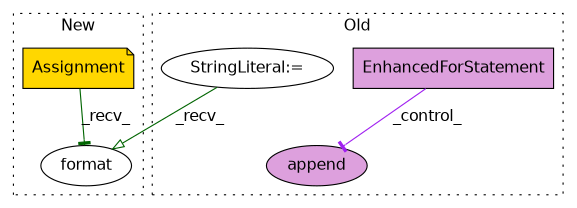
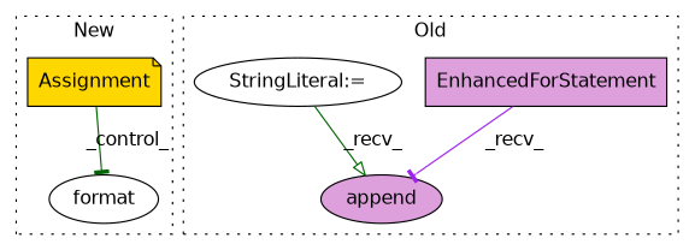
  digraph {
    fontname="DejaVu Sans"
    node [a=32 fillcolor=white fontname="DejaVu Sans" l="7,1" shape=ellipse style=filled]
    edge [arrowhead=tee color=darkgreen fontname="DejaVu Sans"]
    n1 [label=format s="4580,4588"]
    n2 [a=45 fillcolor=gold l=19 label=Assignment s=4560 shape=note]
    n3 [fillcolor=plum label=append s="4258,4266"]
    n4 [a=7 l=1 label="StringLiteral:=" s=4099]
    n5 [a=70 fillcolor=plum l="61,2" label=EnhancedForStatement s="4121,4204" shape=box]
    subgraph cluster_1 {
      label=New
      style=dotted
      n1
      n2
    }
    subgraph cluster_2 {
      label=Old
      style=dotted
      n3
      n4
      n5
    }
-   n2 -> n1 [label=_recv_]
-   n4 -> n1 [arrowhead=onormal label=_recv_]
-   n5 -> n3 [color=purple label=_control_]
+   n2 -> n1 [label=_control_]
+   n4 -> n3 [arrowhead=onormal label=_recv_]
+   n5 -> n3 [color=purple label=_recv_]
  }
